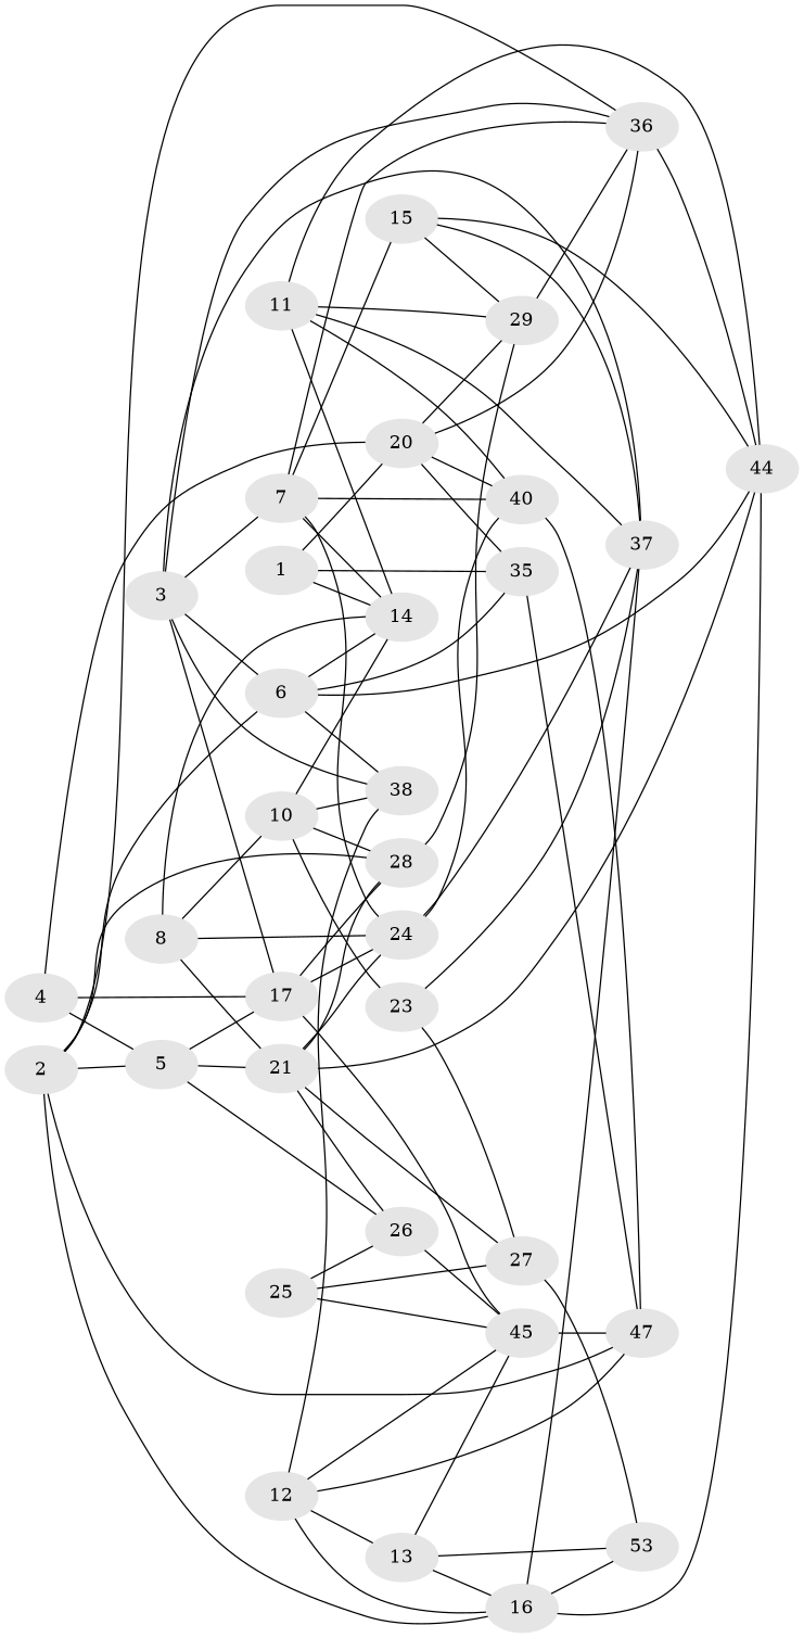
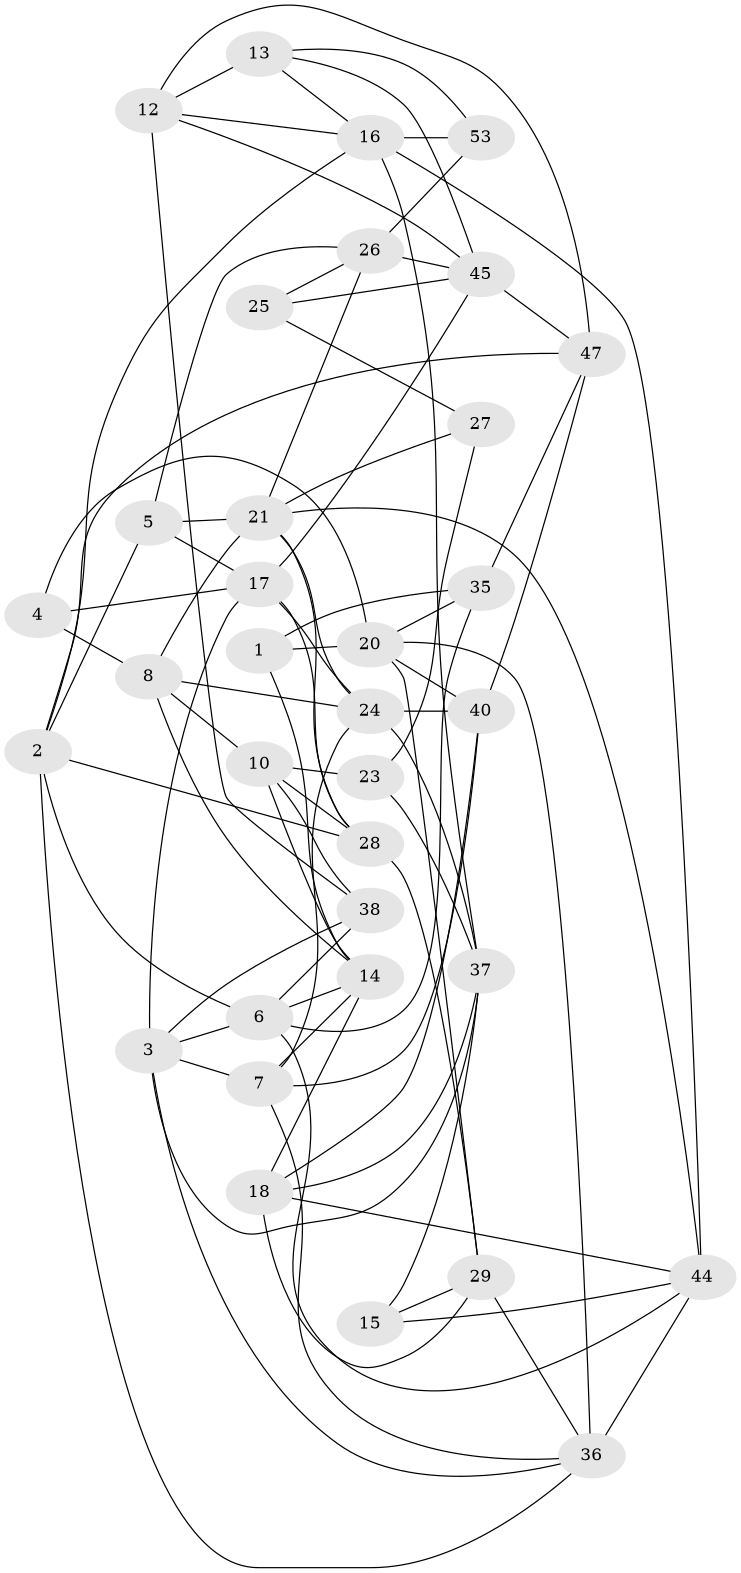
  graph {
    rankdir=LR
    node [color=gray90 style=filled]
    14 [super="+33"]
    1
    20 [super="+39"]
    35 [super="+49"]
    36 [super="+43"]
    40 [super="+56"]
    29 [super="+31"]
    47
    2 [super="+32"]
    5 [super="+22"]
    6 [super="+9"]
    16 [super="+50"]
    28 [super="+51"]
    17 [super="+34"]
    21 [super="+41"]
    26
    38
    44 [super="+48"]
    37 [super="+42"]
    53
    3 [super="+55"]
    7 [super="+18"]
    15
    24 [super="+54"]
    45 [super="+46"]
    4
    27 [super="+30"]
    10 [super="+52"]
    23
    8
-   11 [super="+57"]
+   11 [super="+57" label=18]
    12 [super="+19"]
    13
    25
    1 -- 14
    1 -- 20
    1 -- 35 [weight=2]
    20 -- 35
    20 -- 36
    20 -- 40
    20 -- 29
    35 -- 47
    36 -- 44
    40 -- 47
    29 -- 36
    2 -- 36
    2 -- 47
    2 -- 5
    2 -- 6
    2 -- 16
    2 -- 28
    5 -- 17
    5 -- 21
    5 -- 26
    6 -- 14
    6 -- 35
    6 -- 38
    6 -- 44
    16 -- 44
    16 -- 37
    16 -- 53
    28 -- 29
    17 -- 28
    17 -- 24
    17 -- 45
    21 -- 28
    21 -- 26
    21 -- 44
    21 -- 24
    21 -- 27
    26 -- 45
    3 -- 36
    3 -- 6
    3 -- 17
    3 -- 38
    3 -- 37
    3 -- 7
    7 -- 14
    7 -- 36
    7 -- 40
-   7 -- 15
    7 -- 24
    15 -- 29
    15 -- 44
    15 -- 37
    24 -- 40
    24 -- 37
    45 -- 47
    4 -- 20
-   4 -- 5 [weight=2]
+   4 -- 8 [weight=2]
    4 -- 17
-   27 -- 53
+   26 -- 53
    10 -- 14
    10 -- 28 [weight=2]
    10 -- 38
    10 -- 23
    23 -- 37
    23 -- 27
    8 -- 14
    8 -- 21
    8 -- 24
    8 -- 10
    11 -- 14
    11 -- 40
    11 -- 29 [weight=2]
    11 -- 44
    11 -- 37
    12 -- 47
    12 -- 16
    12 -- 38
    12 -- 45
    12 -- 13
    13 -- 16
    13 -- 53
    13 -- 45
    25 -- 26
    25 -- 45
    25 -- 27 [weight=2]
  }
